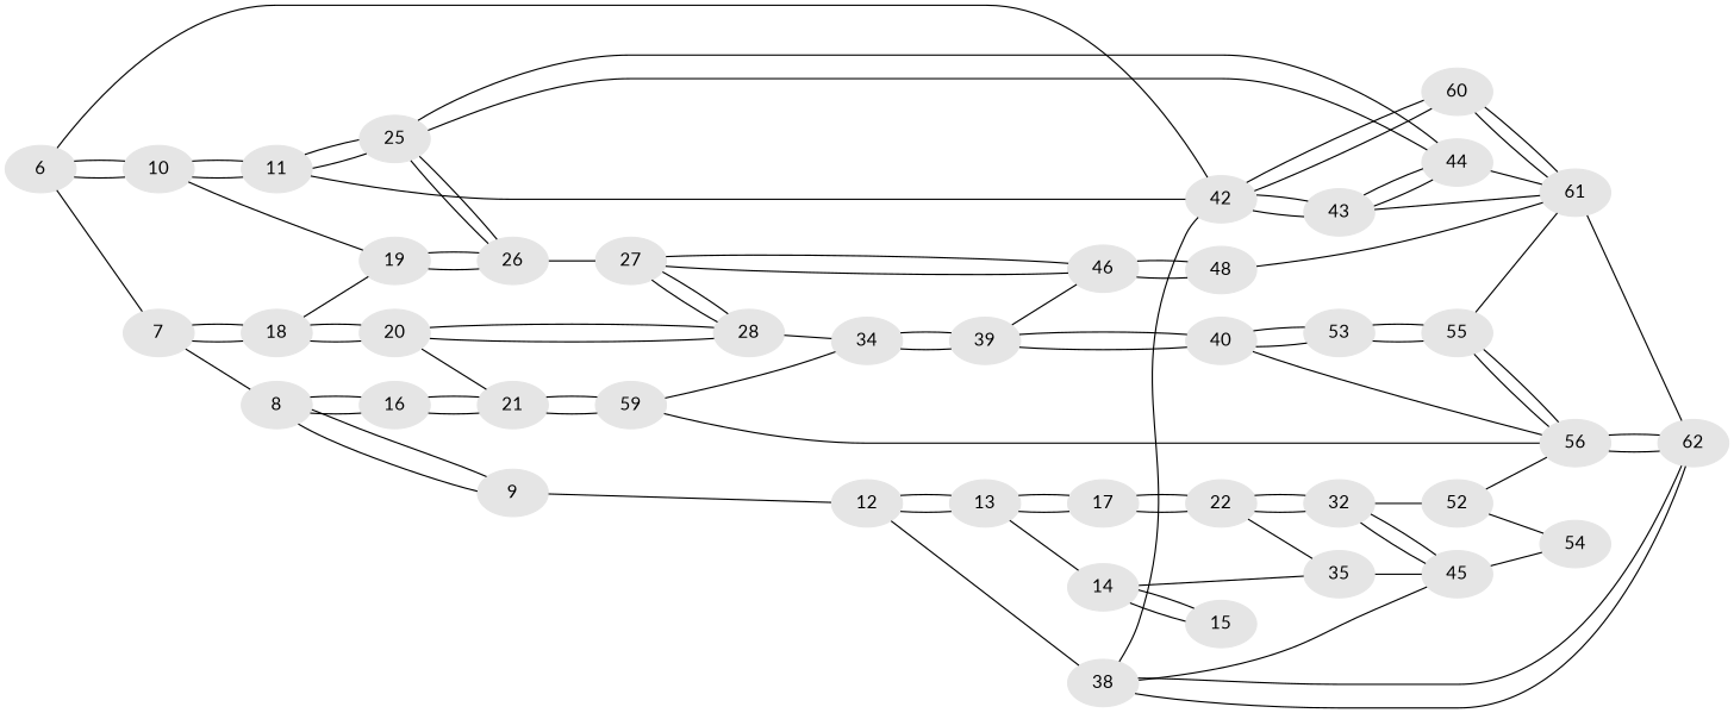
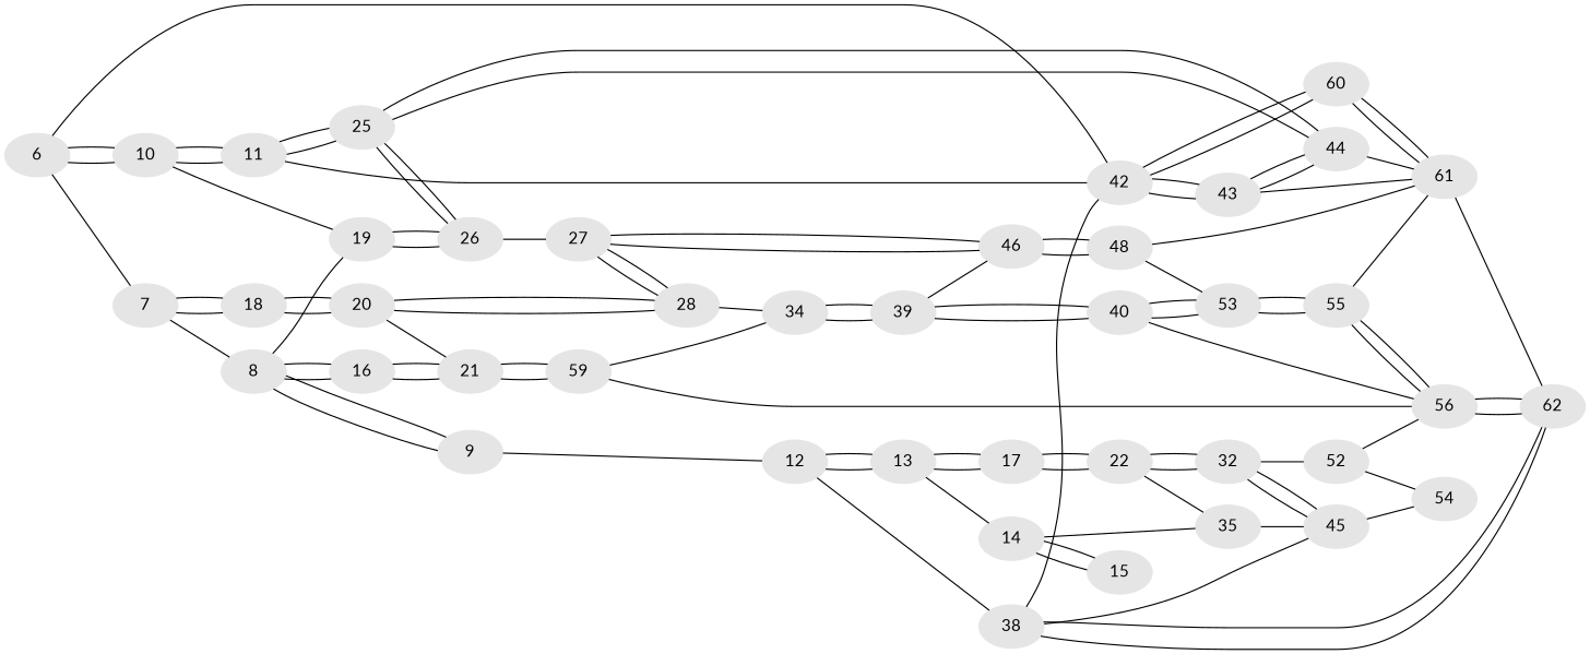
  graph {
    fontname=Lato
    rankdir=LR
    node [color=gray90 fontname=Lato style=filled]
    edge [fontname=Lato]
    6
    7
    10
    42 [super="+2"]
    8
    18
    11
    19
    43
    60
    9 [super="+5"]
    16
    20
    12 [super="+4"]
    21
    13
    38 [super="+3"]
    25
    26
    44
    14
    17
    45 [super="+37"]
    62
    15
    35 [super="+23+24"]
    22
    n28 [label=59]
    32
    28
    27
    34
    56 [super="+51+41+30"]
    52 [super="+49+31"]
    61 [super="+58+57+59"]
    46
    48
    39
    54 [super="+50"]
    40
    53
    55
    6 -- 7
    6 -- 10
    6 -- 10
    6 -- 42
    7 -- 8
    7 -- 18
    7 -- 18
    10 -- 11
    10 -- 11
    10 -- 19
    42 -- 43
    42 -- 43
    42 -- 60
    42 -- 60
    8 -- 9
    8 -- 9
    8 -- 16
    8 -- 16
-   18 -- 19
+   8 -- 19
    18 -- 20
    18 -- 20
    11 -- 42
    11 -- 25
    11 -- 25
    19 -- 26
    19 -- 26
    43 -- 44
    43 -- 44
    43 -- 61
    60 -- 61 [weight=2]
    60 -- 61
    9 -- 12 [weight=2]
    16 -- 21
    16 -- 21
    20 -- 21
    20 -- 28
    20 -- 28
    12 -- 13
    12 -- 13
    12 -- 38
    21 -- n28
    21 -- n28
    13 -- 14
    13 -- 17
    13 -- 17
    38 -- 42 [weight=2]
    38 -- 45
    38 -- 62
    38 -- 62
    25 -- 26
    25 -- 26
    25 -- 44
    25 -- 44
    26 -- 27
    44 -- 61
    14 -- 15
    14 -- 15
    14 -- 35
    17 -- 22
    17 -- 22
    45 -- 54 [weight=2]
    35 -- 45
    22 -- 35
    22 -- 32
    22 -- 32
    n28 -- 34
    n28 -- 56
    32 -- 45
    32 -- 45
    32 -- 52
    28 -- 34
    27 -- 28
    27 -- 28
    27 -- 46
    27 -- 46
    34 -- 39
    34 -- 39
    56 -- 62
    56 -- 62
    52 -- 56 [weight=2]
    52 -- 54 [weight=2]
    61 -- 62
    46 -- 48
    46 -- 48
    48 -- 61
+   48 -- 53
    39 -- 46
    39 -- 40
    39 -- 40
    40 -- 56
    40 -- 53
    40 -- 53
    53 -- 55
    53 -- 55
    55 -- 56
    55 -- 56
    55 -- 61
  }
